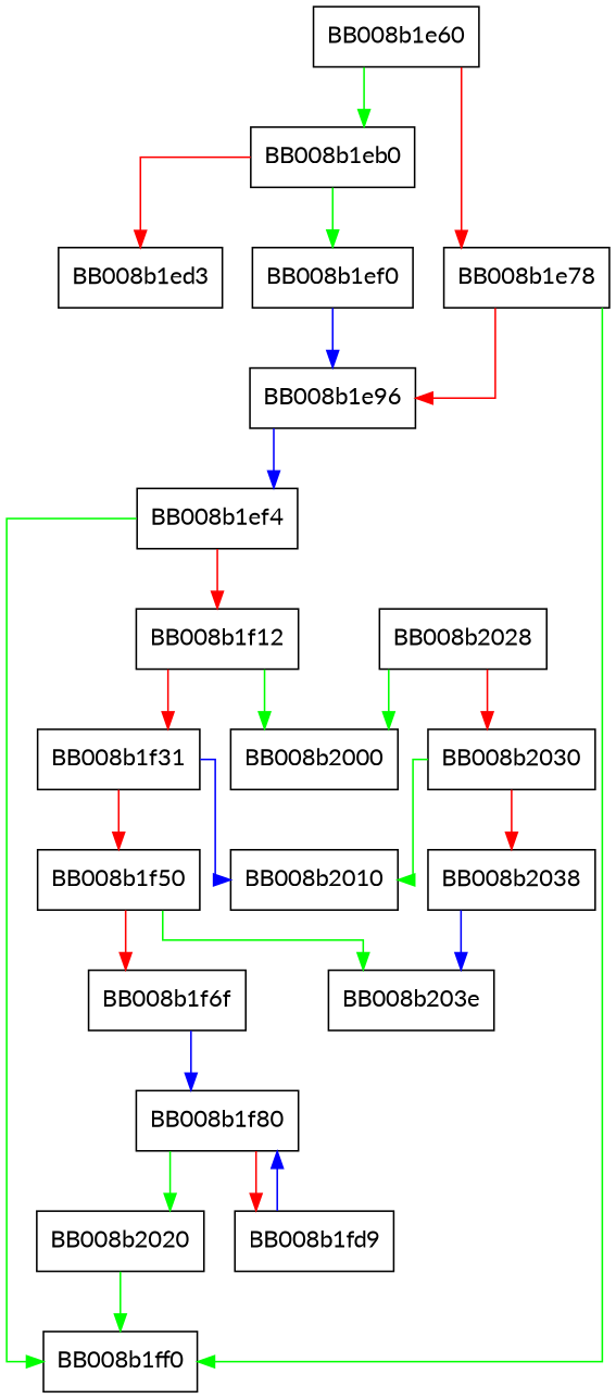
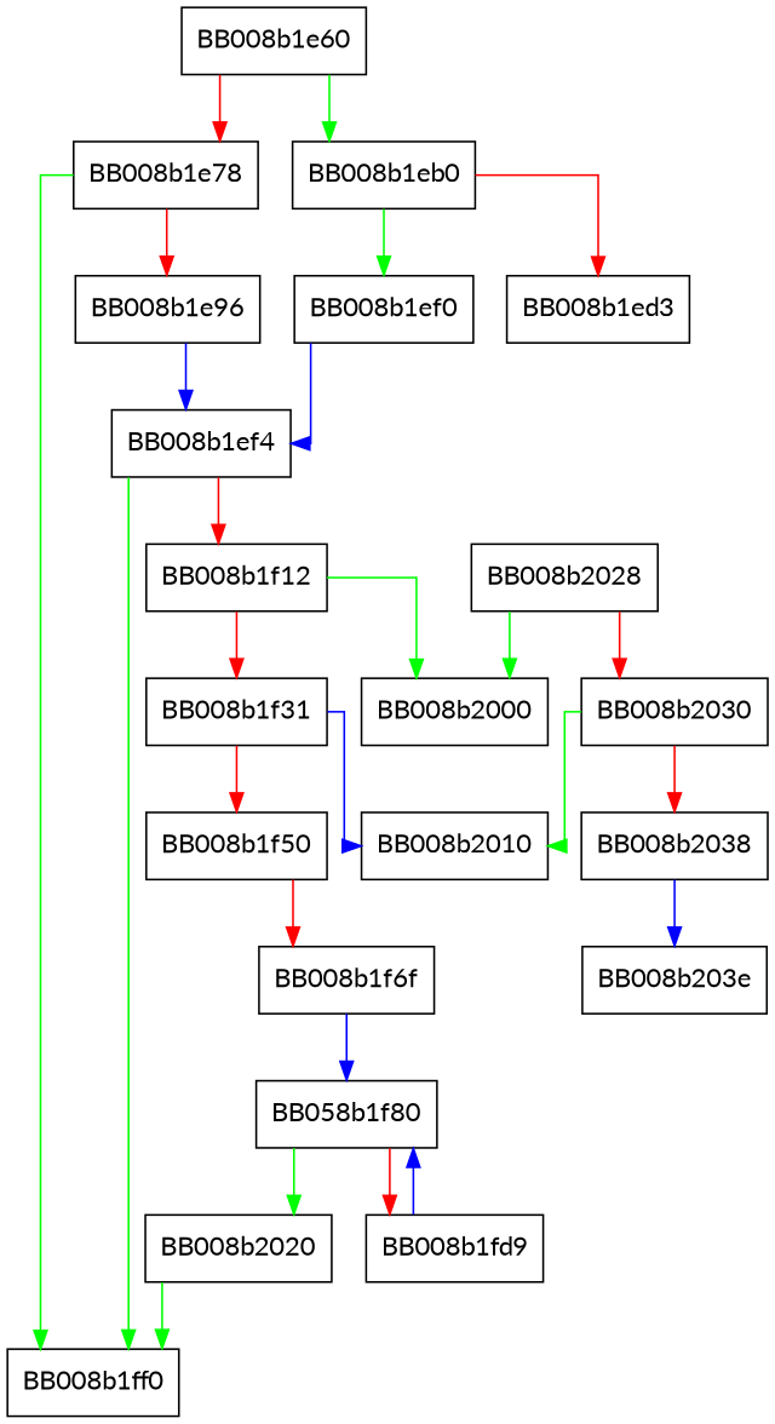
  digraph {
    fontname=Lato
    splines=ortho
    node [fontname=Lato shape=box]
    edge [color=green fontname=Lato]
    BB008b1e60
    BB008b1eb0
    BB008b1e78
    BB008b1ef0
    BB008b1ed3
    BB008b1ff0
    BB008b1e96
    BB008b1ef4
    BB008b1f12
    BB008b2000
    BB008b1f31
    BB008b2010
    BB008b1f50
    BB008b203e
    BB008b1f6f
-   BB008b1f80
+   BB008b1f80 [label=BB058b1f80]
    BB008b2020
    BB008b1fd9
    BB008b2028
    BB008b2030
    BB008b2038
    BB008b1e60 -> BB008b1eb0
    BB008b1e60 -> BB008b1e78 [color=red]
    BB008b1eb0 -> BB008b1ef0
    BB008b1eb0 -> BB008b1ed3 [color=red]
    BB008b1e78 -> BB008b1ff0
    BB008b1e78 -> BB008b1e96 [color=red]
-   BB008b1ef0 -> BB008b1e96 [color=blue]
+   BB008b1ef0 -> BB008b1ef4 [color=blue]
    BB008b1e96 -> BB008b1ef4 [color=blue]
    BB008b1ef4 -> BB008b1ff0
    BB008b1ef4 -> BB008b1f12 [color=red]
    BB008b1f12 -> BB008b2000
    BB008b1f12 -> BB008b1f31 [color=red]
    BB008b1f31 -> BB008b2010 [color=blue]
    BB008b1f31 -> BB008b1f50 [color=red]
-   BB008b1f50 -> BB008b203e
    BB008b1f50 -> BB008b1f6f [color=red]
    BB008b1f6f -> BB008b1f80 [color=blue]
    BB008b1f80 -> BB008b2020
    BB008b1f80 -> BB008b1fd9 [color=red]
    BB008b2020 -> BB008b1ff0
    BB008b1fd9 -> BB008b1f80 [color=blue]
    BB008b2028 -> BB008b2000
    BB008b2028 -> BB008b2030 [color=red]
    BB008b2030 -> BB008b2010
    BB008b2030 -> BB008b2038 [color=red]
    BB008b2038 -> BB008b203e [color=blue]
  }
